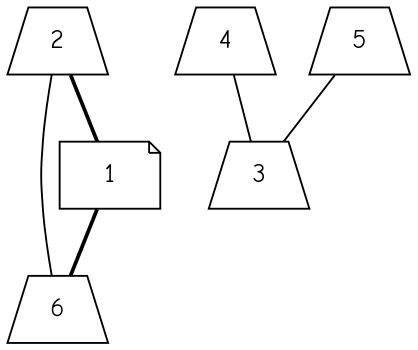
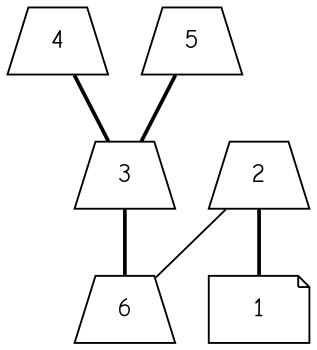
  graph {
    fontname="Comic Neue"
    node [fontname="Comic Neue" shape=trapezium]
    edge [fontname="Comic Neue" style=bold]
    n1 [label=6]
    n2 [label=1 shape=note]
    n3 [label=2]
    n4 [label=3]
    n5 [label=4]
    n6 [label=5]
-   n2 -- n1
+   n4 -- n1
    n3 -- n1 [style=solid]
    n3 -- n2
-   n5 -- n4 [style=solid]
-   n6 -- n4 [style=solid]
+   n5 -- n4
+   n6 -- n4
  }
